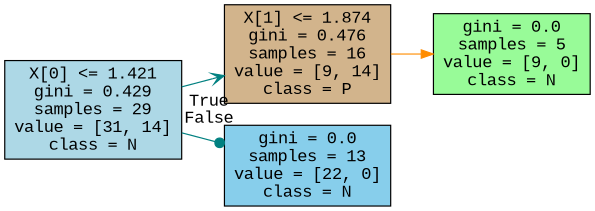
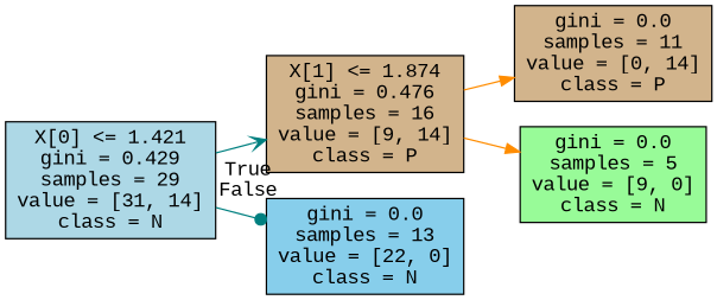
  digraph {
    rankdir=LR
    fontname="Liberation Mono"
    node [shape=box style=filled fillcolor=tan fontname="Liberation Mono"]
    edge [color=teal arrowhead=normal fontname="Liberation Mono"]
    n1 [label="X[0] <= 1.421\ngini = 0.429\nsamples = 29\nvalue = [31, 14]\nclass = N" fillcolor=lightblue]
    n2 [label="X[1] <= 1.874\ngini = 0.476\nsamples = 16\nvalue = [9, 14]\nclass = P"]
    n3 [label="gini = 0.0\nsamples = 13\nvalue = [22, 0]\nclass = N" fillcolor=skyblue]
+   n4 [label="gini = 0.0\nsamples = 11\nvalue = [0, 14]\nclass = P"]
    n5 [label="gini = 0.0\nsamples = 5\nvalue = [9, 0]\nclass = N" fillcolor=palegreen]
    n1 -> n2 [headlabel=True labelangle=45 labeldistance=2.5 arrowhead=vee]
    n1 -> n3 [headlabel=False labelangle=-45 labeldistance=2.5 arrowhead=dot]
+   n2 -> n4 [color=darkorange]
    n2 -> n5 [color=darkorange]
  }
